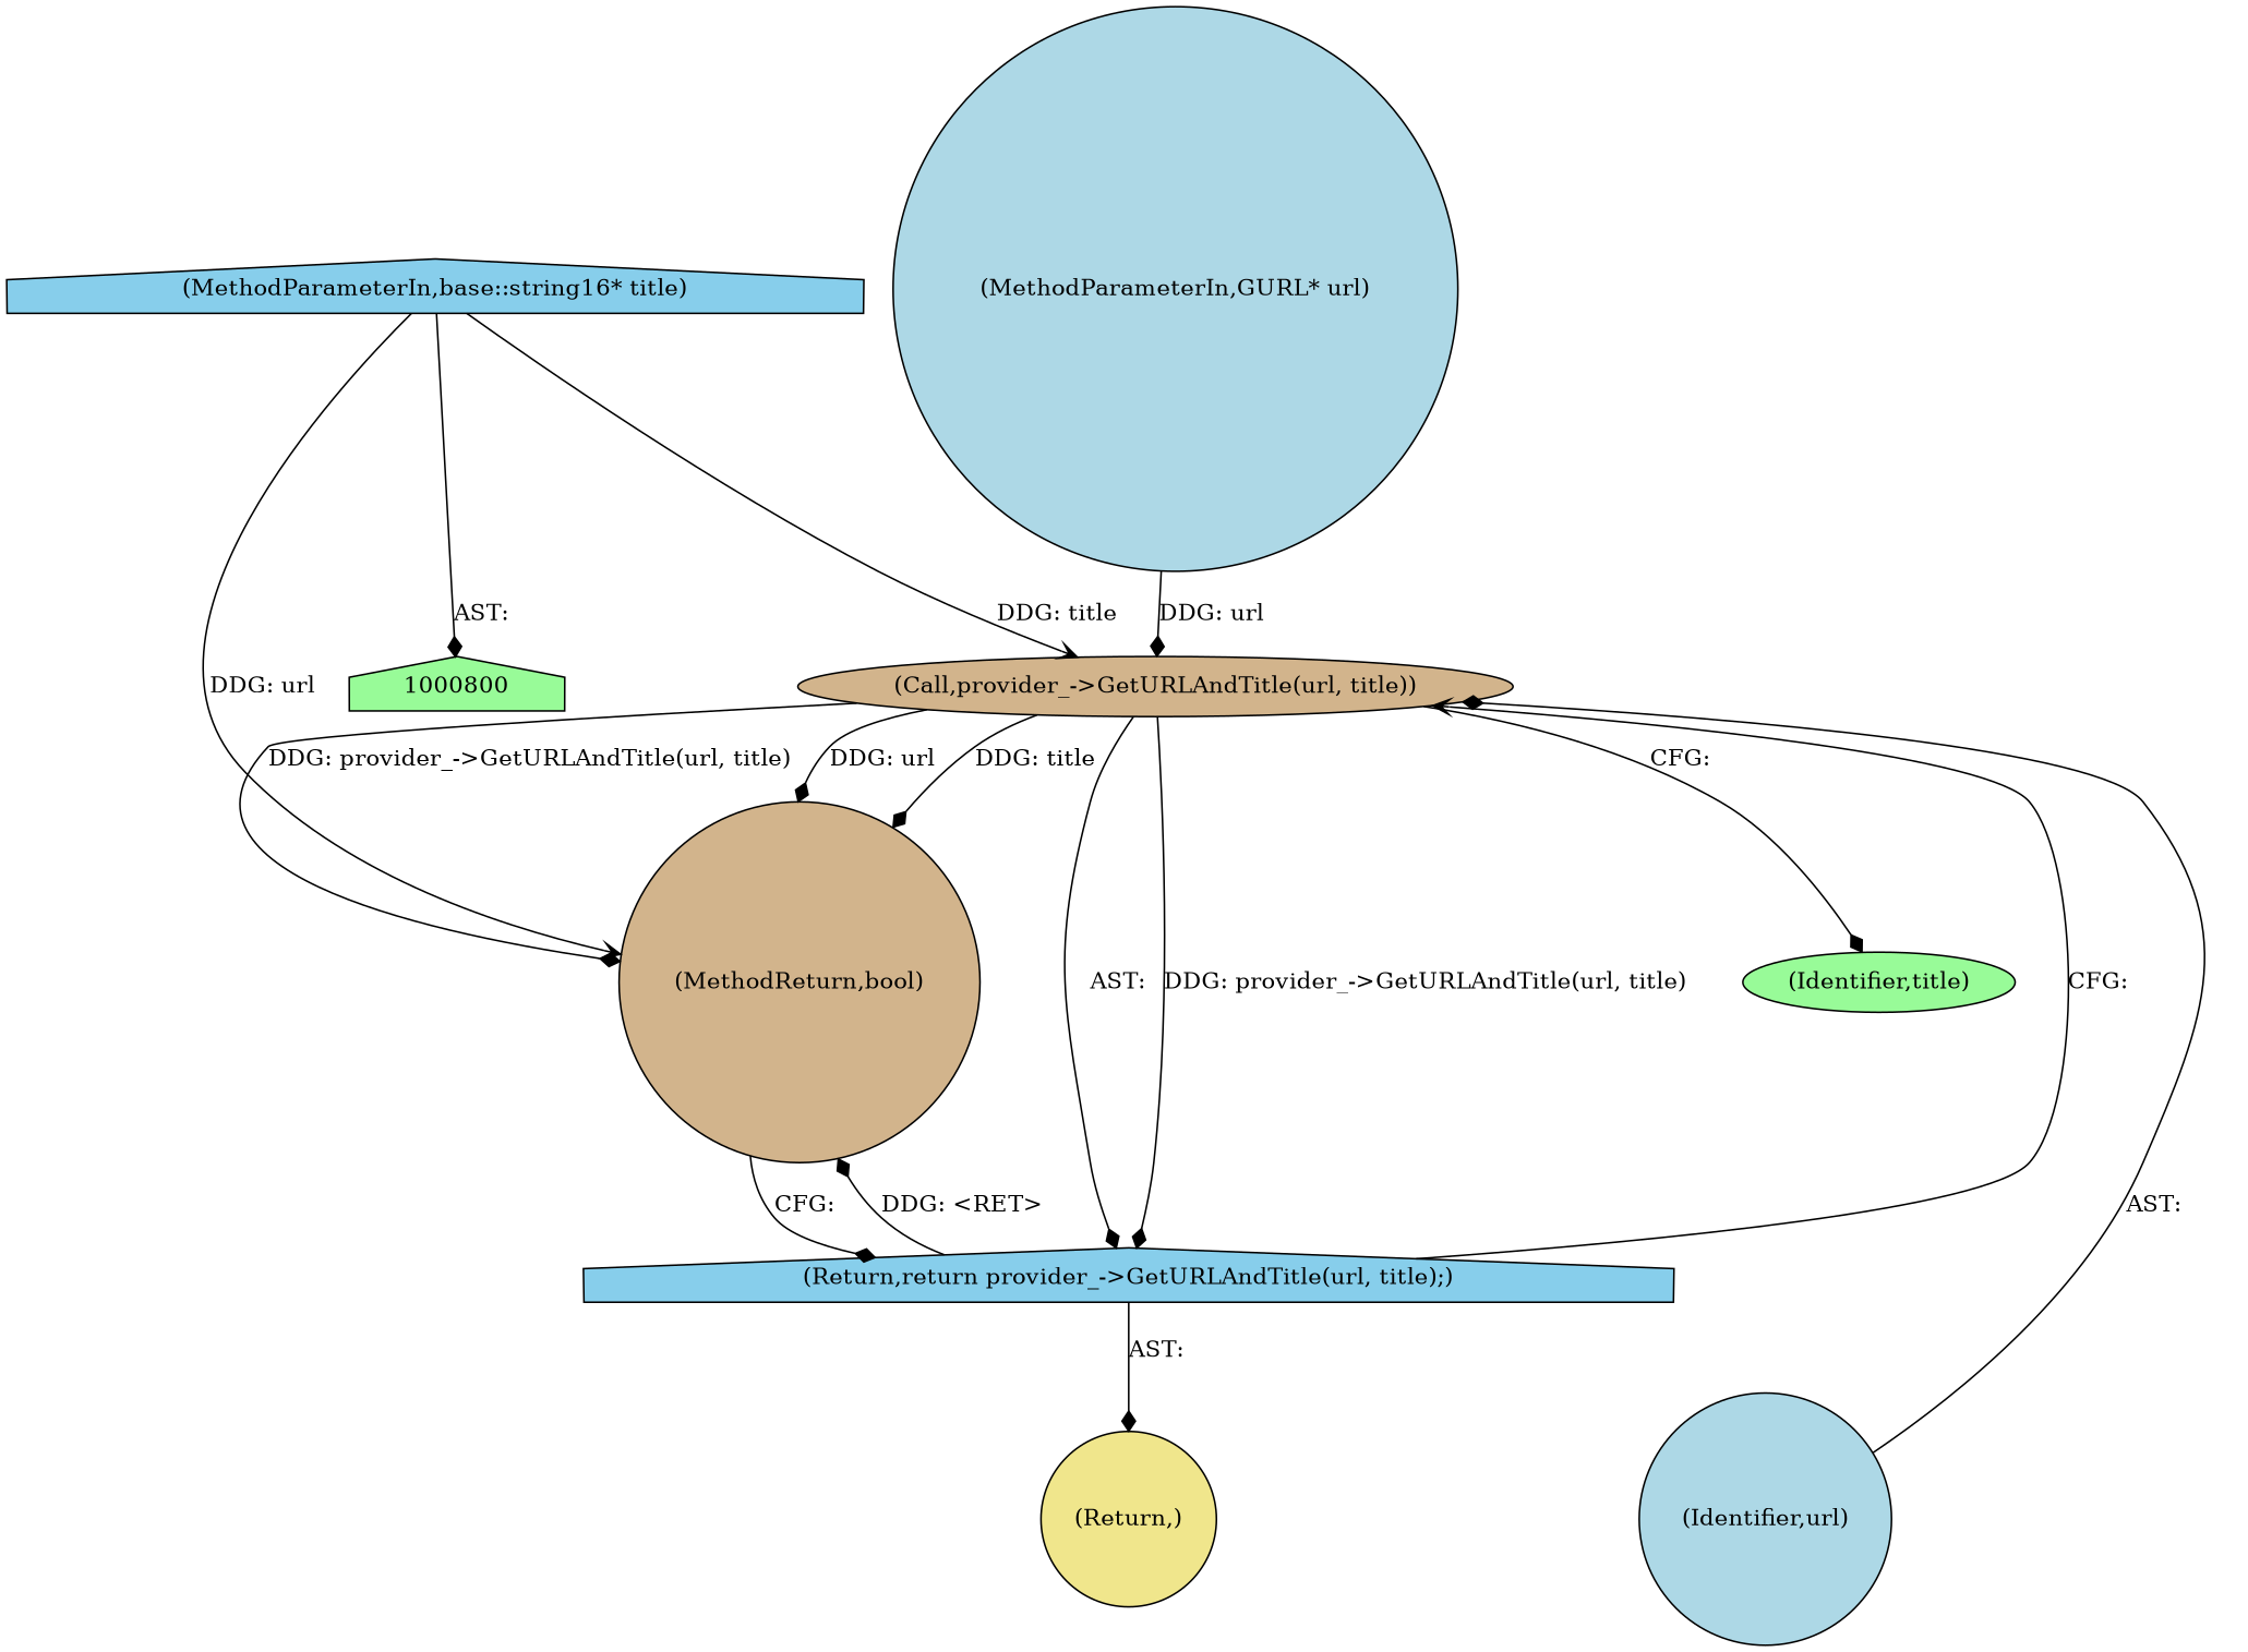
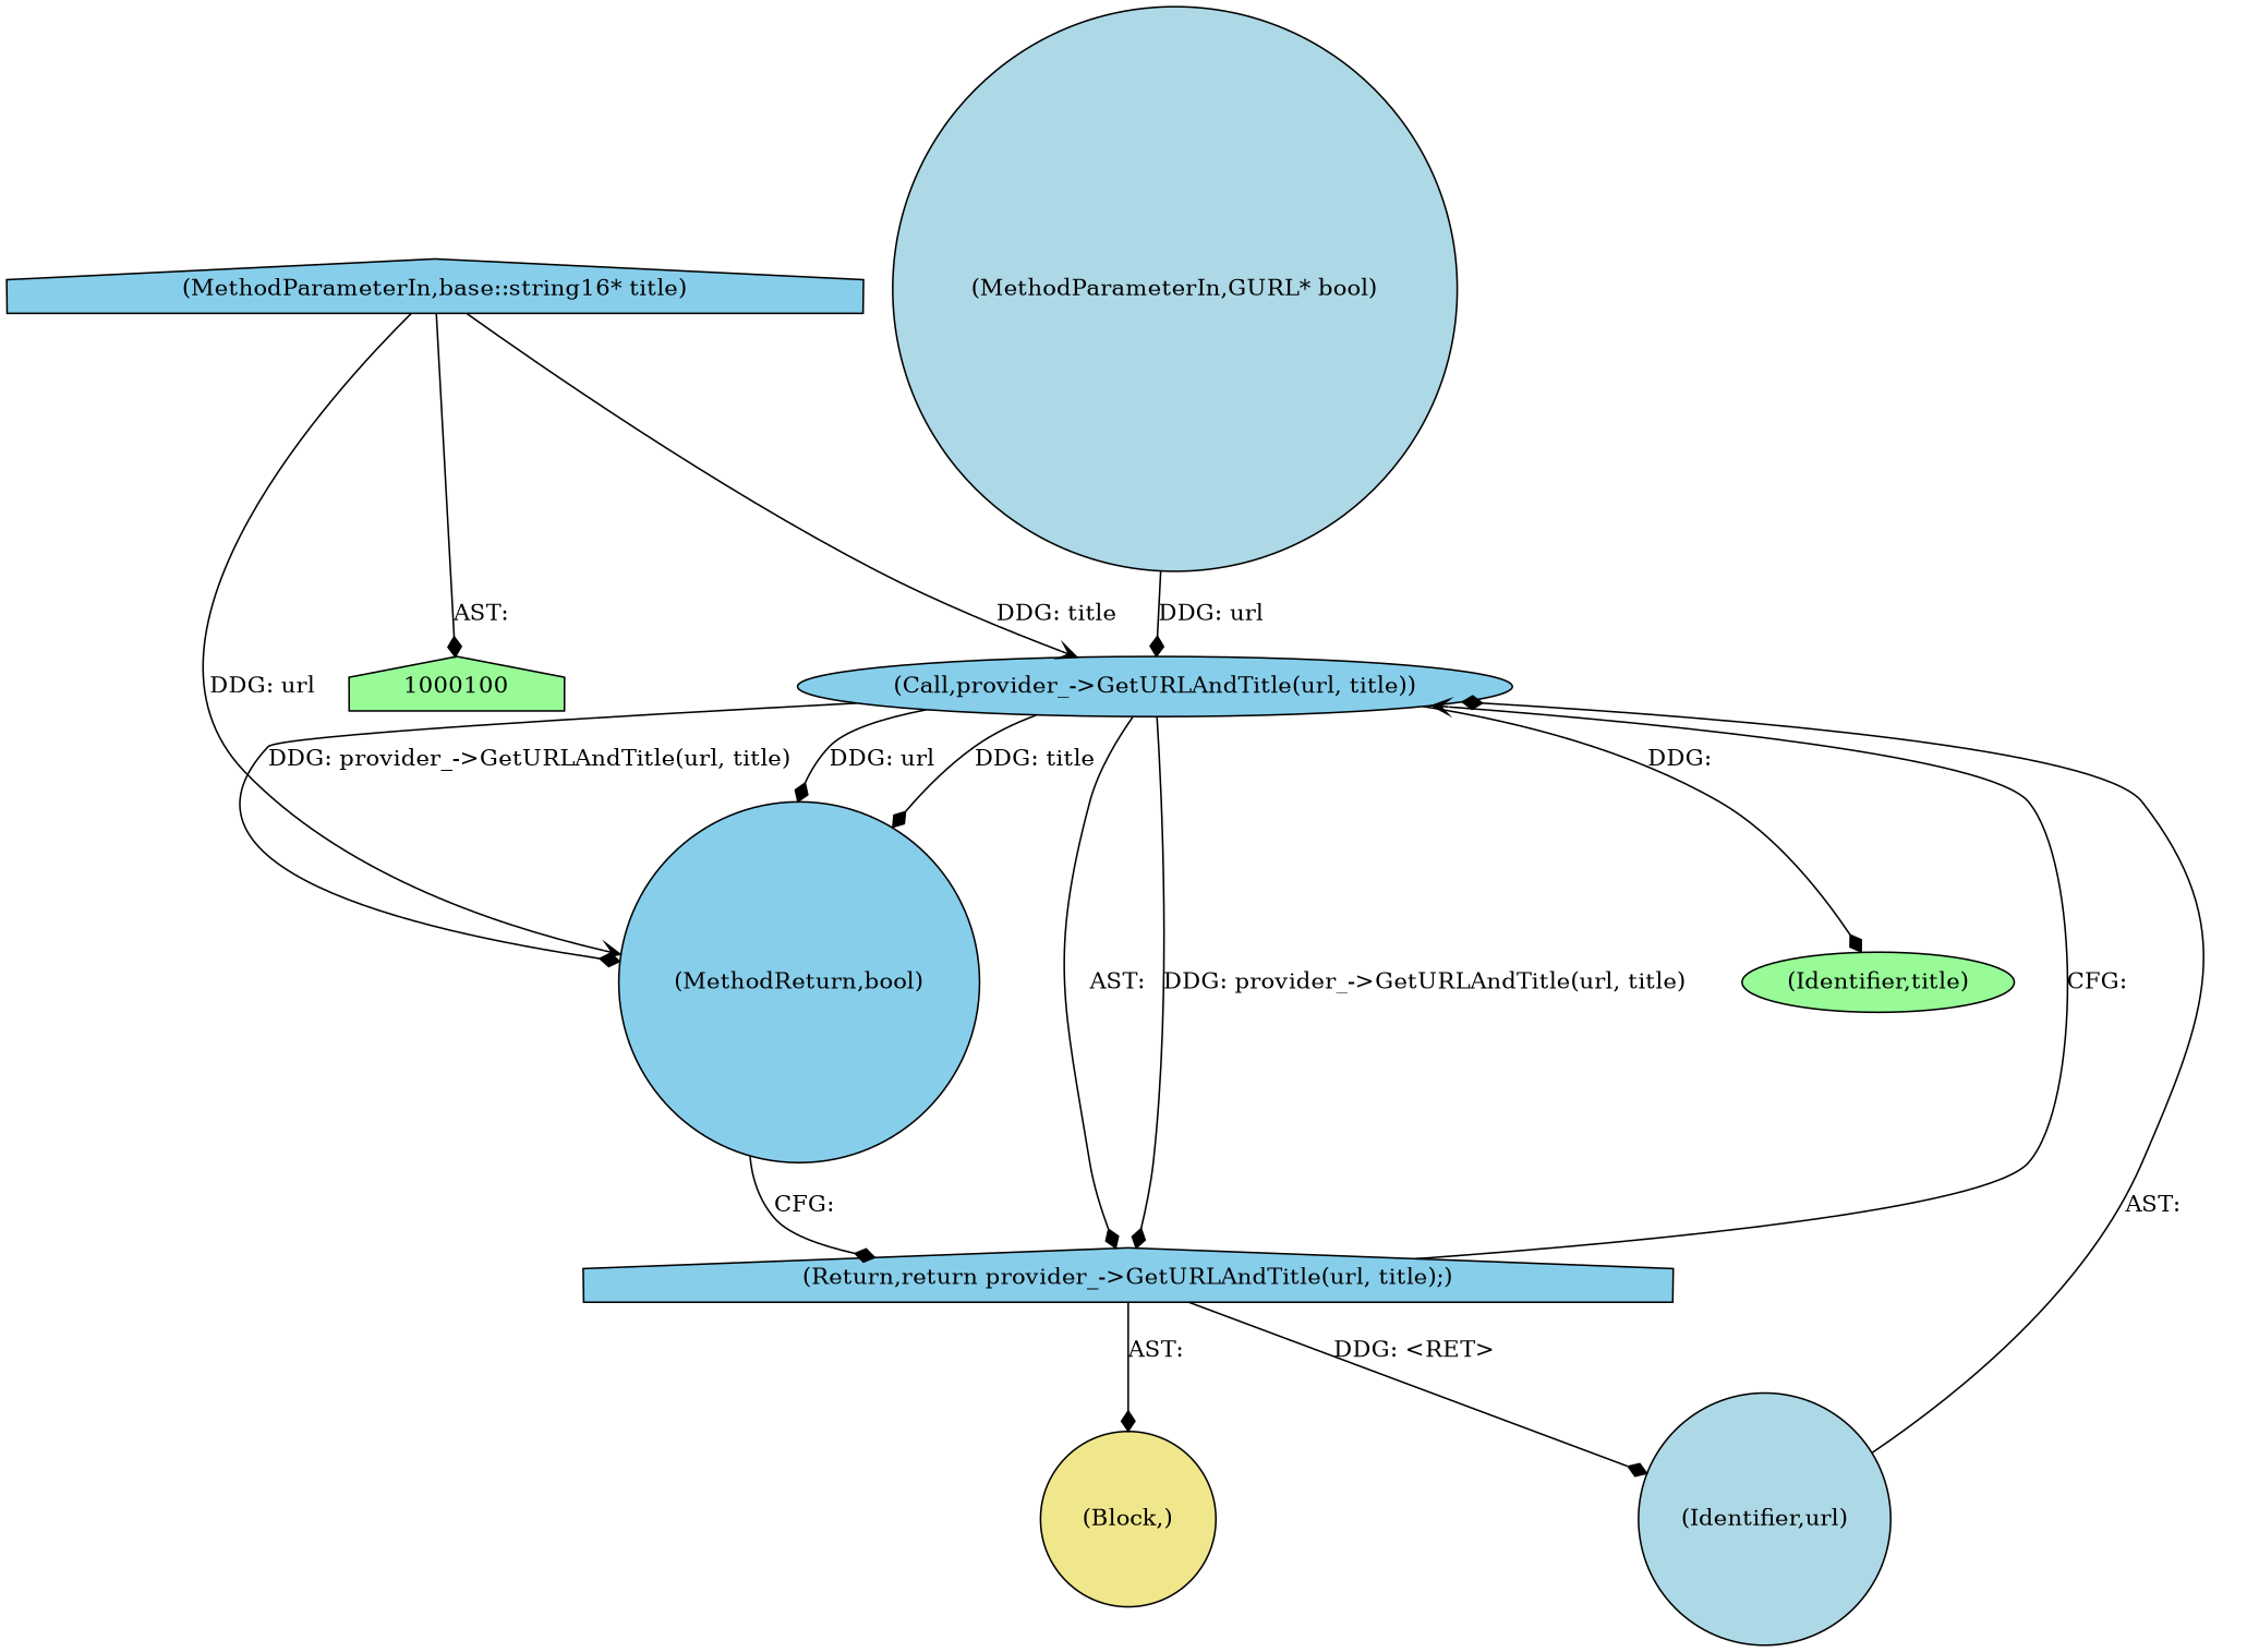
  digraph {
    node [fillcolor=skyblue shape=circle style=filled]
    edge [arrowhead=diamond]
    n1 [label="(MethodParameterIn,base::string16* title)" shape=house]
-   n2 [fillcolor=tan label="(Call,provider_->GetURLAndTitle(url, title))" shape=ellipse]
-   n3 [fillcolor=tan label="(MethodReturn,bool)"]
-   1000100 [fillcolor=palegreen shape=house label=1000800]
+   n2 [label="(Call,provider_->GetURLAndTitle(url, title))" shape=ellipse]
+   n3 [label="(MethodReturn,bool)"]
+   1000100 [fillcolor=palegreen shape=house]
    n5 [label="(Return,return provider_->GetURLAndTitle(url, title);)" shape=house]
    n6 [fillcolor=palegreen label="(Identifier,title)" shape=ellipse]
-   n7 [fillcolor=khaki label="(Return,)"]
+   n7 [fillcolor=khaki label="(Block,)"]
    n8 [fillcolor=lightblue label="(Identifier,url)"]
-   n9 [fillcolor=lightblue label="(MethodParameterIn,GURL* url)"]
+   n9 [fillcolor=lightblue label="(MethodParameterIn,GURL* bool)"]
    n1 -> n2 [arrowhead=vee label="DDG: title"]
    n1 -> n3 [arrowhead=vee label="DDG: url"]
    n1 -> 1000100 [label="AST: "]
    n2 -> n3 [label="DDG: title"]
    n2 -> n3 [label="DDG: provider_->GetURLAndTitle(url, title)"]
    n2 -> n3 [label="DDG: url"]
    n2 -> n5 [label="AST: "]
    n2 -> n5 [label="DDG: provider_->GetURLAndTitle(url, title)"]
-   n2 -> n6 [label="CFG: "]
+   n2 -> n6 [label="DDG: "]
    n3 -> n5 [label="CFG: "]
    n5 -> n2 [arrowhead=vee label="CFG: "]
-   n5 -> n3 [label="DDG: <RET>"]
+   n5 -> n8 [label="DDG: <RET>"]
    n5 -> n7 [label="AST: "]
    n8 -> n2 [label="AST: "]
    n9 -> n2 [label="DDG: url"]
  }
